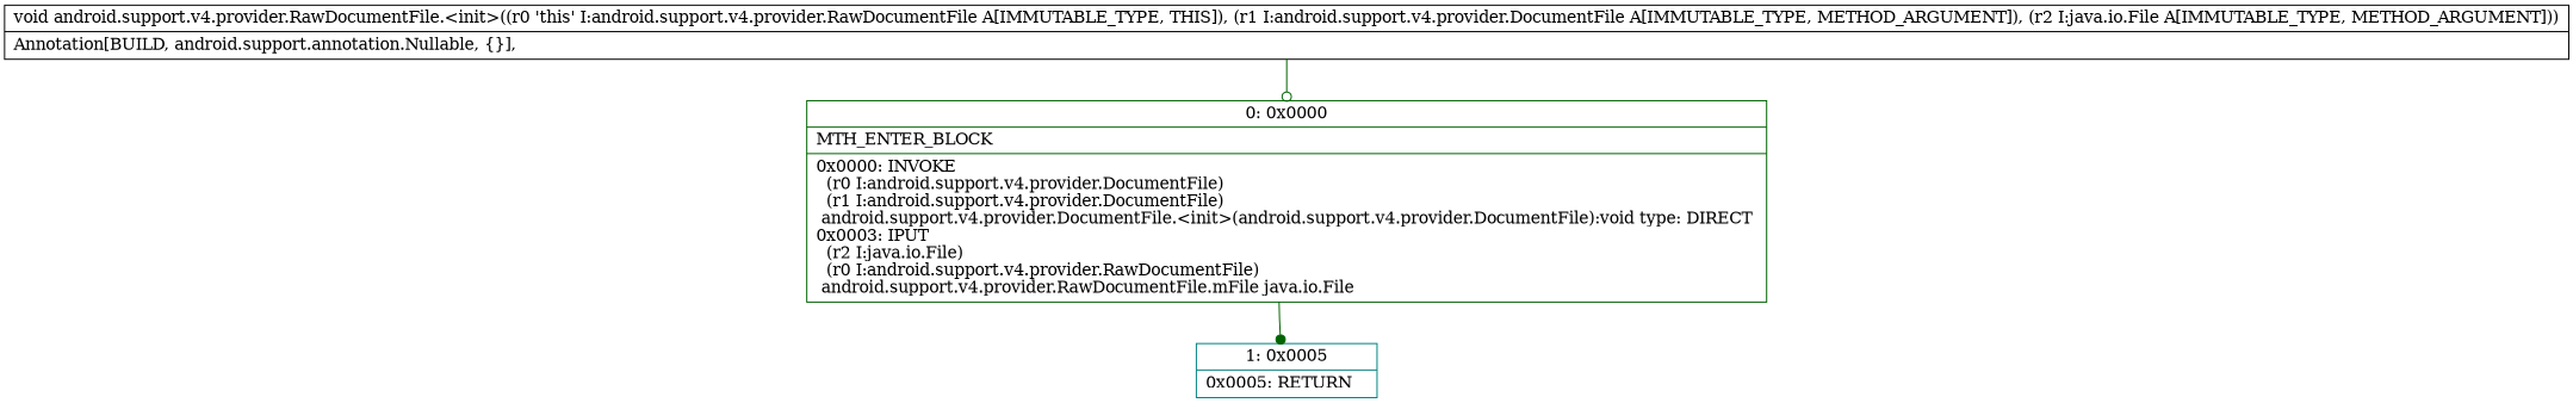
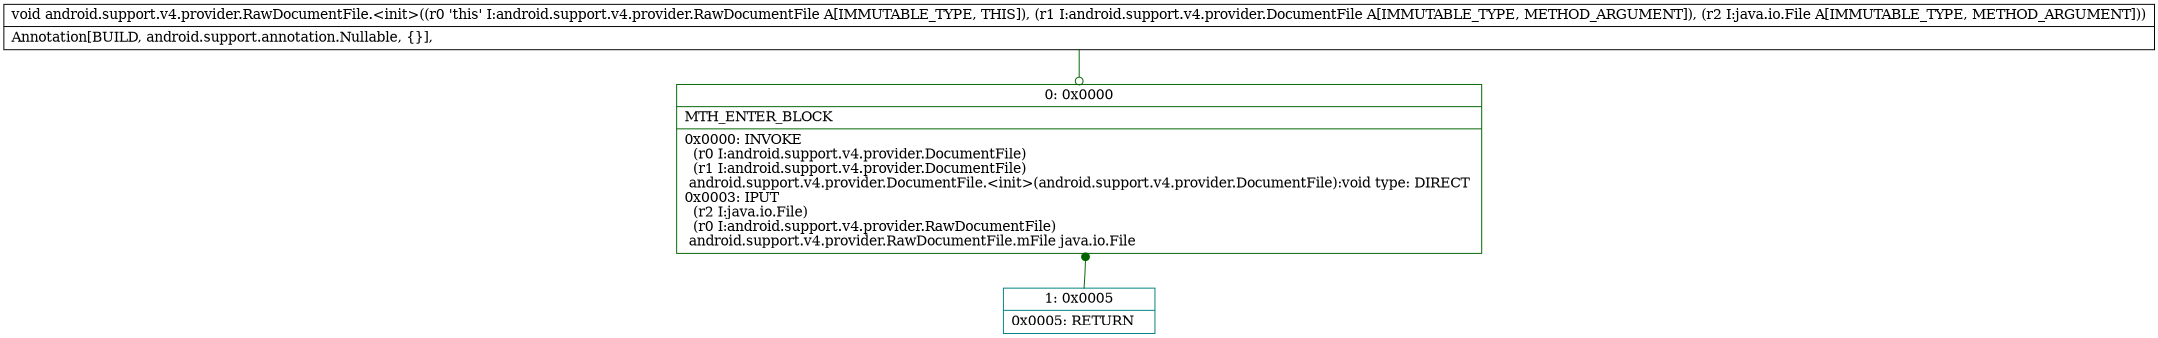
  digraph {
    node [shape=record]
    edge [color=darkgreen]
    n1 [label="{0\:\ 0x0000|MTH_ENTER_BLOCK\l|0x0000: INVOKE  \l  (r0 I:android.support.v4.provider.DocumentFile)\l  (r1 I:android.support.v4.provider.DocumentFile)\l android.support.v4.provider.DocumentFile.\<init\>(android.support.v4.provider.DocumentFile):void type: DIRECT \l0x0003: IPUT  \l  (r2 I:java.io.File)\l  (r0 I:android.support.v4.provider.RawDocumentFile)\l android.support.v4.provider.RawDocumentFile.mFile java.io.File \l}" color=darkgreen]
    n2 [label="{1\:\ 0x0005|0x0005: RETURN   \l}" color=teal]
    n3 [label="{void android.support.v4.provider.RawDocumentFile.\<init\>((r0 'this' I:android.support.v4.provider.RawDocumentFile A[IMMUTABLE_TYPE, THIS]), (r1 I:android.support.v4.provider.DocumentFile A[IMMUTABLE_TYPE, METHOD_ARGUMENT]), (r2 I:java.io.File A[IMMUTABLE_TYPE, METHOD_ARGUMENT]))  | Annotation[BUILD, android.support.annotation.Nullable, \{\}], \l}" color=black]
-   n1 -> n2 [arrowhead=dot]
+   n2 -> n1 [arrowhead=dot]
    n3 -> n1 [arrowhead=odot]
  }
